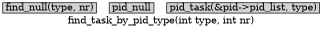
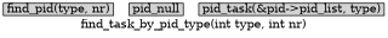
  digraph {
    label="find_task_by_pid_type(int type, int nr)"
    node [margin="0.05,0.005" shape=box style=filled]
-   n1 [height=0.1 label="find_null(type, nr)" width=0.1]
+   n1 [height=0.1 label="find_pid(type, nr)" width=0.1]
    pid_null [height=0.1 width=0.1]
    n3 [height=0.1 label="pid_task(&pid->pid_list, type)" width=0.1]
  }
